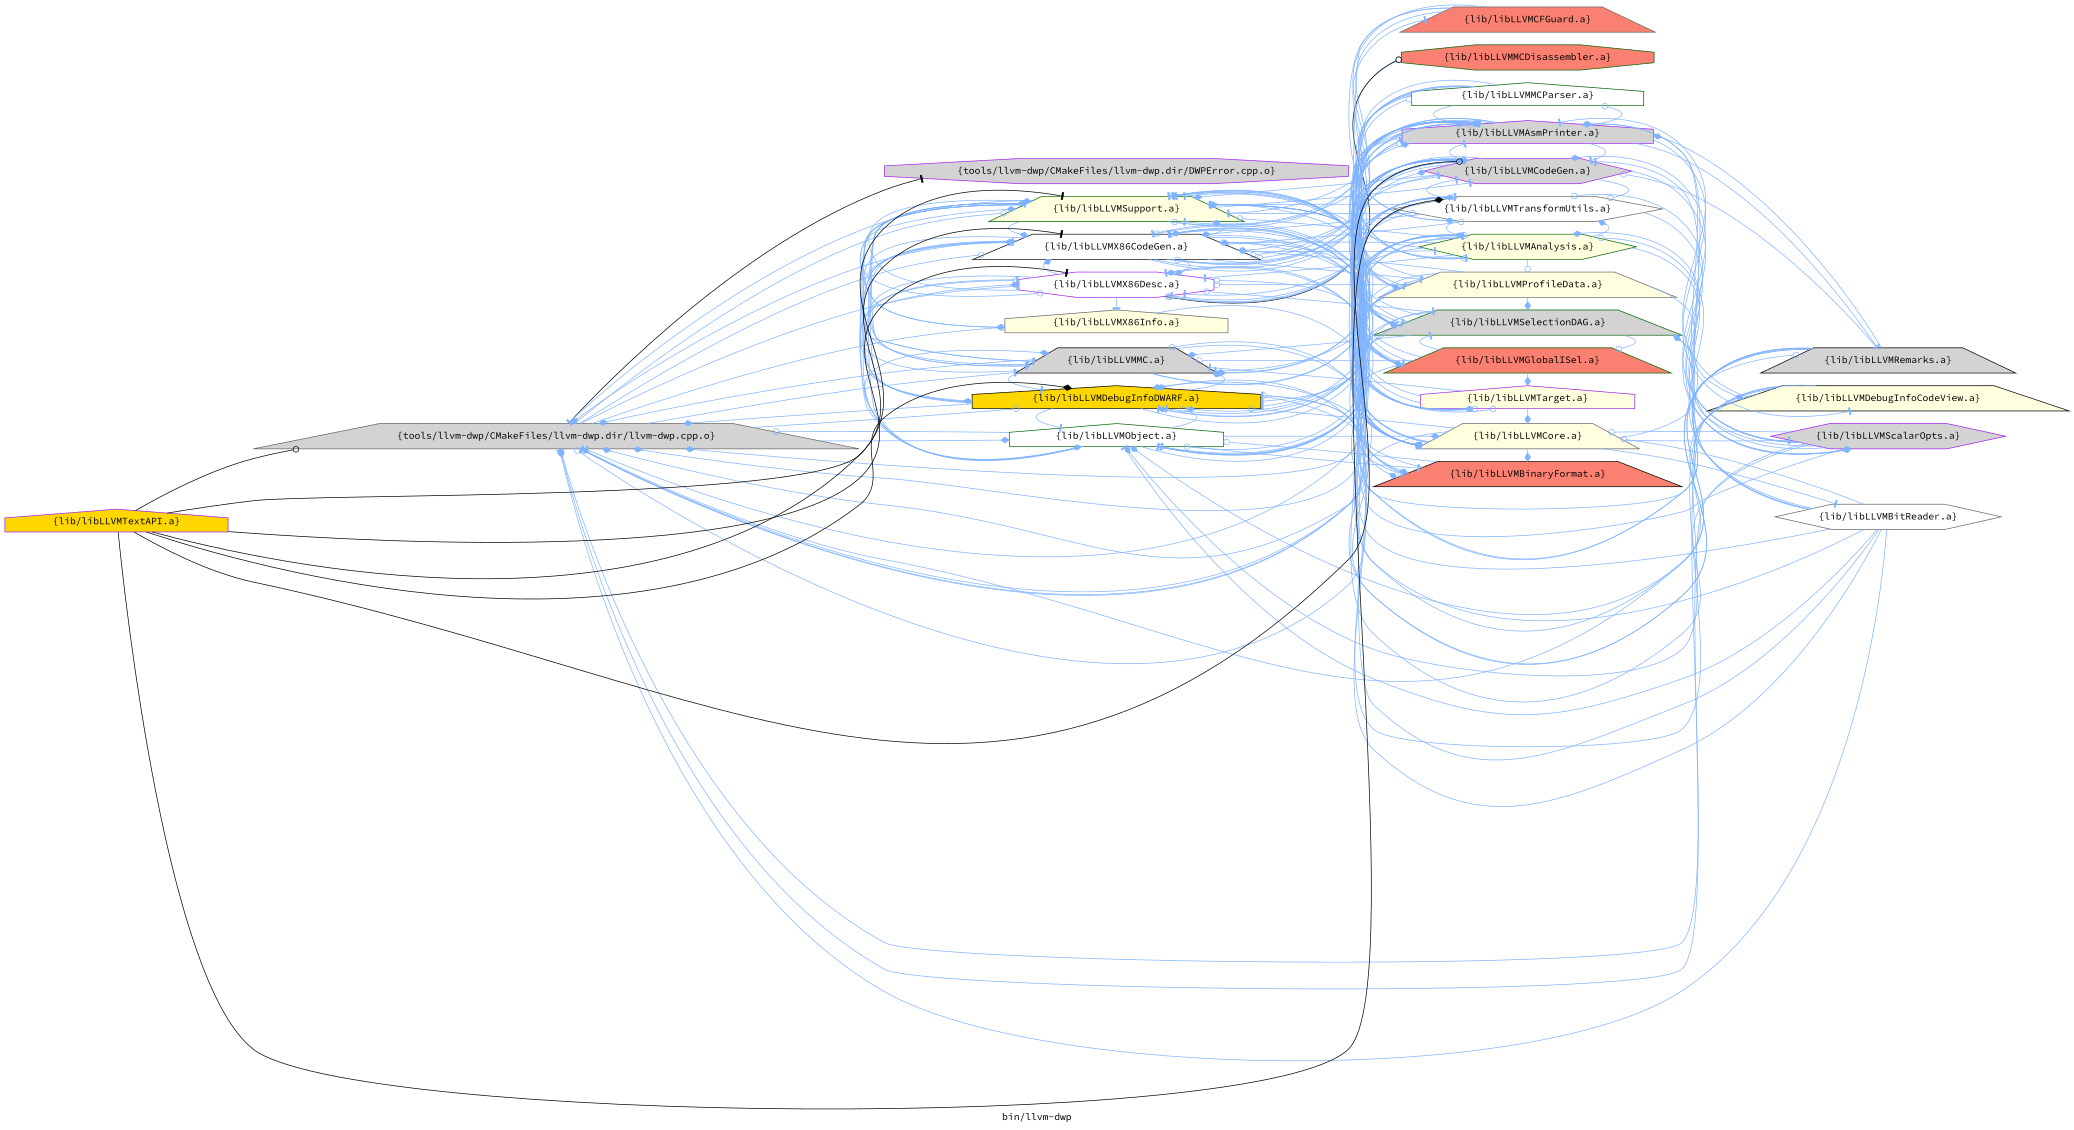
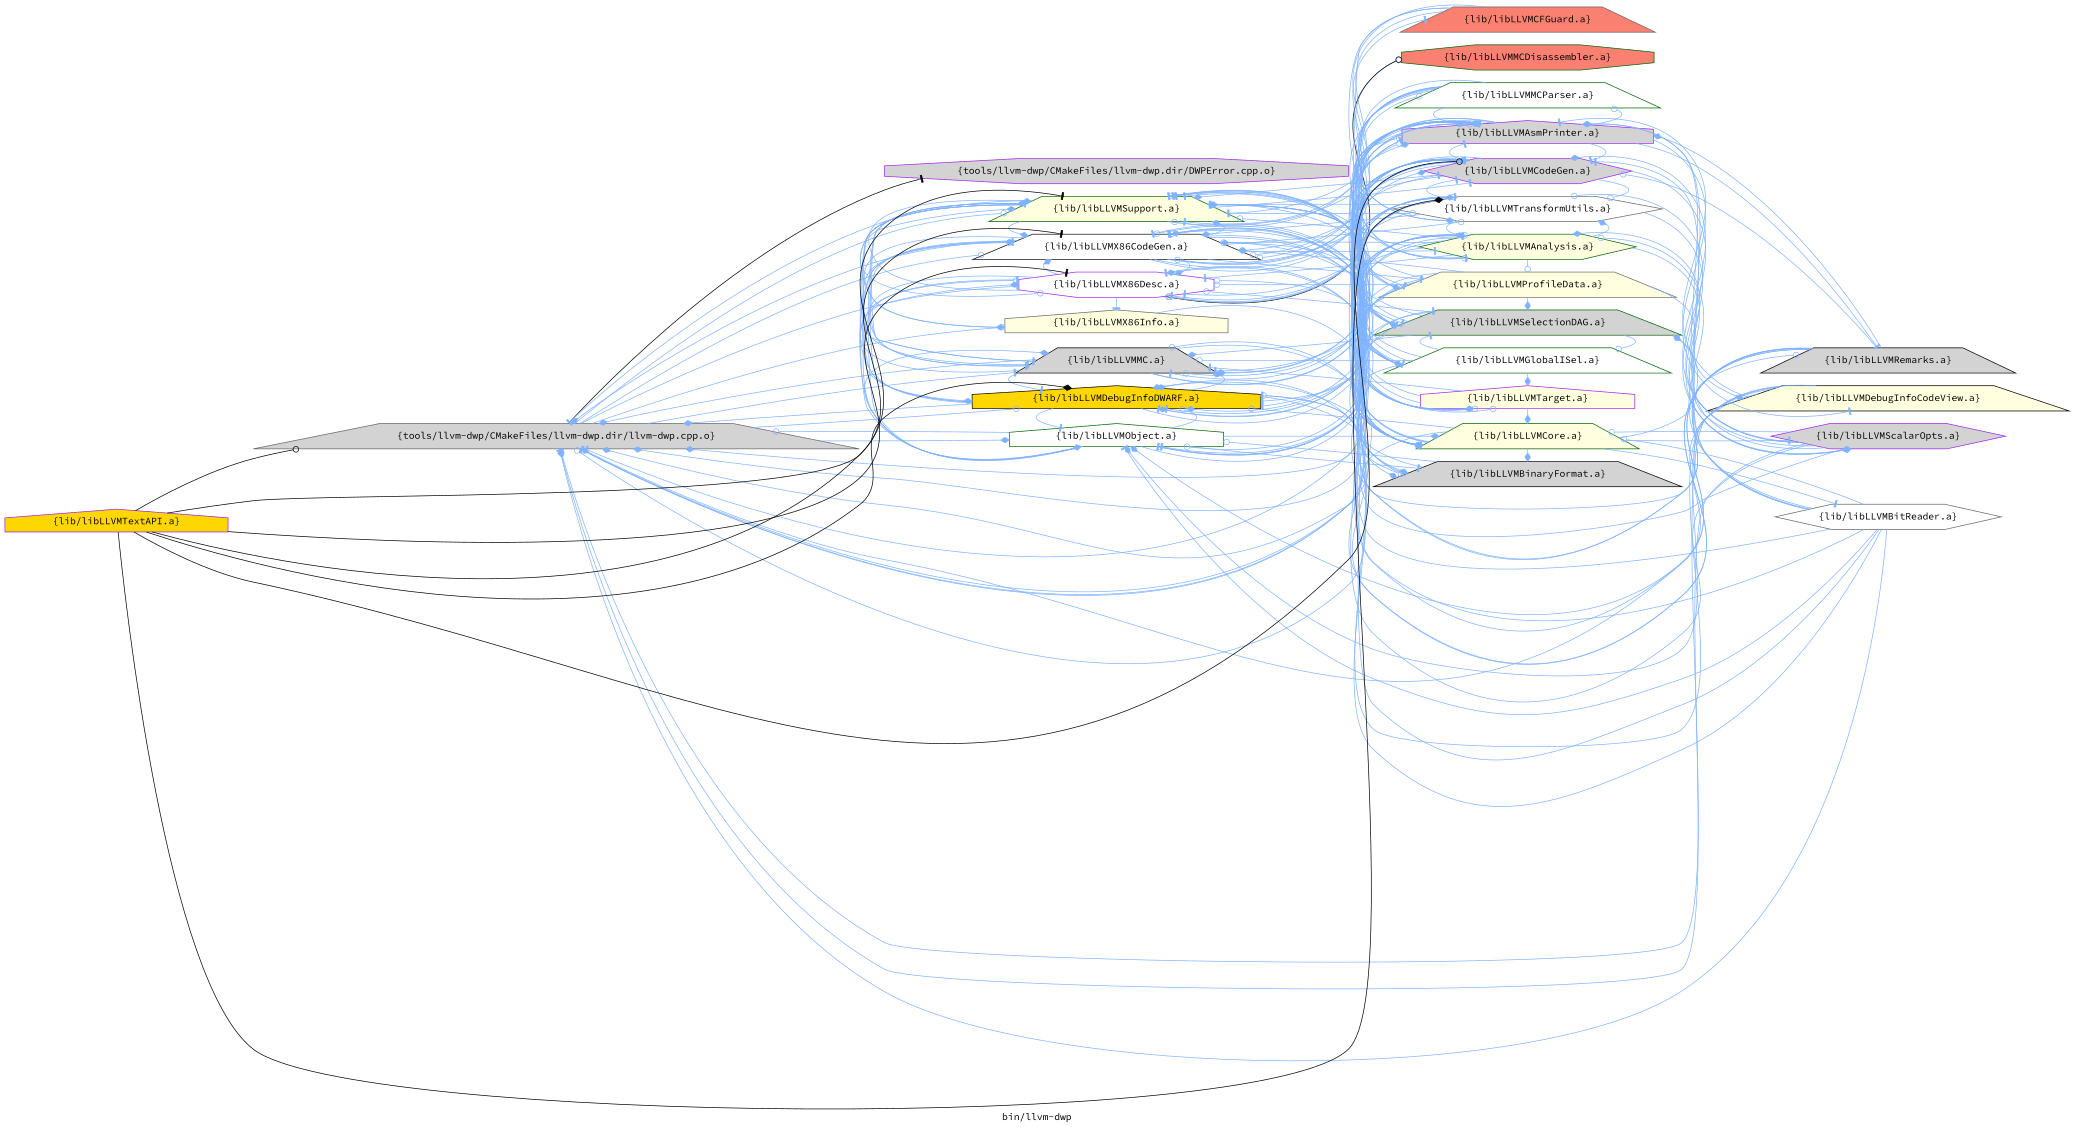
  digraph {
    fontname="Source Code Pro"
    label="bin/llvm-dwp"
    rankdir=LR
    node [color=darkgreen fillcolor=lightgrey fontname="Source Code Pro" group=1 shape=trapezium style=filled]
    edge [arrowhead=diamond fontname="Source Code Pro" color="0.600000 0.5 1"]
    n1 [color=gray40 label="{tools/llvm-dwp/CMakeFiles/llvm-dwp.dir/llvm-dwp.cpp.o}"]
    n2 [color=purple group=0 label="{tools/llvm-dwp/CMakeFiles/llvm-dwp.dir/DWPError.cpp.o}" shape=octagon]
    n3 [color=black fillcolor=white label="{lib/libLLVMX86CodeGen.a}"]
    n4 [color=purple fillcolor=white label="{lib/libLLVMX86Desc.a}" shape=octagon]
    n5 [color=gray40 fillcolor=lightyellow label="{lib/libLLVMX86Info.a}" shape=house]
    n6 [fillcolor=white label="{lib/libLLVMObject.a}" shape=house]
    n7 [color=black fillcolor=gold label="{lib/libLLVMDebugInfoDWARF.a}" shape=house]
    n8 [color=black label="{lib/libLLVMMC.a}"]
    n9 [fillcolor=lightyellow label="{lib/libLLVMSupport.a}"]
    n10 [color=purple label="{lib/libLLVMAsmPrinter.a}" shape=house]
    n11 [color=purple label="{lib/libLLVMCodeGen.a}" shape=hexagon]
-   n12 [color=gray40 fillcolor=lightyellow label="{lib/libLLVMCore.a}"]
+   n12 [fillcolor=lightyellow label="{lib/libLLVMCore.a}"]
    n13 [color=purple fillcolor=lightyellow label="{lib/libLLVMTarget.a}" shape=house]
    n14 [label="{lib/libLLVMSelectionDAG.a}"]
    n15 [fillcolor=lightyellow label="{lib/libLLVMAnalysis.a}" shape=hexagon]
-   n16 [fillcolor=salmon label="{lib/libLLVMGlobalISel.a}"]
+   n16 [fillcolor=white label="{lib/libLLVMGlobalISel.a}"]
    n17 [color=gray40 fillcolor=salmon label="{lib/libLLVMCFGuard.a}"]
    n18 [color=gray40 fillcolor=lightyellow label="{lib/libLLVMProfileData.a}"]
    n19 [color=gray40 fillcolor=white label="{lib/libLLVMTransformUtils.a}" shape=hexagon]
    n20 [fillcolor=salmon group=0 label="{lib/libLLVMMCDisassembler.a}" shape=octagon]
-   n21 [color=black fillcolor=salmon label="{lib/libLLVMBinaryFormat.a}"]
-   n22 [fillcolor=white label="{lib/libLLVMMCParser.a}" shape=house]
+   n21 [color=black label="{lib/libLLVMBinaryFormat.a}"]
+   n22 [fillcolor=white label="{lib/libLLVMMCParser.a}"]
    n23 [color=black label="{lib/libLLVMRemarks.a}"]
    n24 [color=black fillcolor=lightyellow label="{lib/libLLVMDebugInfoCodeView.a}"]
    n25 [color=purple label="{lib/libLLVMScalarOpts.a}" shape=hexagon]
    n26 [color=gray40 fillcolor=white label="{lib/libLLVMBitReader.a}" shape=hexagon]
    n27 [color=purple fillcolor=gold group=0 label="{lib/libLLVMTextAPI.a}" shape=house]
    subgraph sub_1 {
      rank=same
      n1
    }
    subgraph sub_2 {
      rank=same
      n2
      n3
      n4
      n5
      n6
      n7
      n8
      n9
    }
    subgraph sub_3 {
      rank=same
      n10
      n11
      n12
      n13
      n14
      n15
      n16
      n17
      n18
      n19
      n20
      n21
      n22
    }
    n1 -> n2 [arrowhead=tee color=""]
    n1 -> n3 [arrowhead=odot]
    n1 -> n4 [arrowhead=tee]
    n1 -> n5 [arrowhead=odot]
    n1 -> n6
    n1 -> n7 [arrowhead=odot]
    n1 -> n8 [arrowhead=tee]
    n1 -> n9 [arrowhead=odot]
    n3 -> n1
    n3 -> n4
    n3 -> n5
    n3 -> n8 [arrowhead=tee]
    n3 -> n9
    n3 -> n10 [arrowhead=odot]
    n3 -> n11 [arrowhead=tee]
    n3 -> n13 [arrowhead=odot]
    n3 -> n14 [arrowhead=tee]
    n3 -> n15 [arrowhead=tee]
    n3 -> n16 [arrowhead=tee]
    n3 -> n17 [arrowhead=tee]
    n3 -> n18 [arrowhead=tee]
    n3 -> n19 [arrowhead=odot]
    n3 -> n20 [arrowhead=odot]
    n4 -> n3
    n4 -> n5 [arrowhead=tee]
    n4 -> n8 [arrowhead=tee]
    n4 -> n9
    n4 -> n20 [arrowhead=odot color=""]
    n5 -> n9
    n5 -> n21 [arrowhead=odot]
    n6 -> n1 [arrowhead=odot]
    n6 -> n3
    n6 -> n4 [arrowhead=tee]
    n6 -> n7 [arrowhead=odot]
    n6 -> n8
    n6 -> n9
    n6 -> n10 [arrowhead=odot]
    n6 -> n12
    n6 -> n21 [arrowhead=tee]
    n6 -> n22 [arrowhead=odot]
    n7 -> n1
    n7 -> n3 [arrowhead=tee]
    n7 -> n4
    n7 -> n6 [arrowhead=tee]
    n7 -> n8
    n7 -> n9 [arrowhead=tee]
    n7 -> n10 [arrowhead=tee]
    n7 -> n21 [arrowhead=odot]
    n8 -> n1
    n8 -> n3 [arrowhead=odot]
    n8 -> n4 [arrowhead=odot]
    n8 -> n7 [arrowhead=tee]
    n8 -> n9
    n8 -> n10 [arrowhead=tee]
    n8 -> n11
    n8 -> n21
    n9 -> n1 [arrowhead=tee]
    n9 -> n3
    n9 -> n4 [arrowhead=odot]
    n9 -> n6
    n9 -> n7
    n9 -> n8 [arrowhead=tee]
    n9 -> n10
    n9 -> n11 [arrowhead=tee]
    n9 -> n18 [arrowhead=tee]
    n9 -> n19 [arrowhead=odot]
    n10 -> n1
    n10 -> n3 [arrowhead=odot]
    n10 -> n4 [arrowhead=odot]
    n10 -> n7
    n10 -> n8
    n10 -> n9 [arrowhead=tee]
    n10 -> n11 [arrowhead=tee]
    n10 -> n12 [arrowhead=odot]
    n10 -> n13 [arrowhead=odot]
    n10 -> n15 [arrowhead=tee]
    n10 -> n21
    n10 -> n22 [arrowhead=odot]
    n10 -> n23 [arrowhead=tee]
    n10 -> n24 [arrowhead=tee]
    n11 -> n1
    n11 -> n3 [arrowhead=odot]
    n11 -> n4 [arrowhead=tee]
    n11 -> n6 [arrowhead=tee]
    n11 -> n7 [arrowhead=tee]
    n11 -> n8
    n11 -> n9
    n11 -> n10 [arrowhead=tee]
    n11 -> n12 [arrowhead=odot]
    n11 -> n13
    n11 -> n14 [arrowhead=tee]
    n11 -> n15 [arrowhead=odot]
    n11 -> n16
    n11 -> n18
    n11 -> n19 [arrowhead=odot]
    n11 -> n25
    n12 -> n1
    n12 -> n3
    n12 -> n4
    n12 -> n7 [arrowhead=odot]
    n12 -> n9
    n12 -> n10 [arrowhead=odot]
    n12 -> n11 [arrowhead=odot]
    n12 -> n14 [arrowhead=tee]
    n12 -> n15 [arrowhead=odot]
    n12 -> n19 [arrowhead=odot]
    n12 -> n21
    n12 -> n23 [arrowhead=odot]
    n12 -> n25 [arrowhead=tee]
    n12 -> n26 [arrowhead=tee]
    n13 -> n3 [arrowhead=tee]
    n13 -> n8 [arrowhead=tee]
    n13 -> n9 [arrowhead=tee]
    n13 -> n10
    n13 -> n12
    n13 -> n15
    n14 -> n1 [arrowhead=tee]
    n14 -> n3 [arrowhead=tee]
    n14 -> n4 [arrowhead=odot]
    n14 -> n7 [arrowhead=tee]
    n14 -> n8
    n14 -> n9 [arrowhead=tee]
    n14 -> n10 [arrowhead=tee]
    n14 -> n11 [arrowhead=odot]
    n14 -> n12 [arrowhead=odot]
    n14 -> n13
    n14 -> n16 [arrowhead=odot]
    n14 -> n19 [arrowhead=tee]
    n15 -> n1 [arrowhead=tee]
    n15 -> n3 [arrowhead=odot]
    n15 -> n4 [arrowhead=tee]
-   n15 -> n6 [arrowhead=odot]
+   n15 -> n8 [arrowhead=odot]
    n15 -> n9 [arrowhead=odot]
    n15 -> n10
    n15 -> n11 [arrowhead=odot]
    n15 -> n12 [arrowhead=odot]
    n15 -> n14 [arrowhead=odot]
    n15 -> n16
    n15 -> n18 [arrowhead=odot]
    n15 -> n19
    n15 -> n25 [arrowhead=odot]
    n16 -> n3 [arrowhead=odot]
    n16 -> n8 [arrowhead=odot]
    n16 -> n9 [arrowhead=tee]
    n16 -> n10 [arrowhead=odot]
    n16 -> n11
    n16 -> n12 [arrowhead=tee]
    n16 -> n13
    n16 -> n14 [arrowhead=tee]
    n16 -> n15 [arrowhead=tee]
    n16 -> n19
    n17 -> n3 [arrowhead=odot]
    n17 -> n9 [arrowhead=odot]
    n17 -> n12 [arrowhead=odot]
    n17 -> n19
    n18 -> n1 [arrowhead=odot]
    n18 -> n3
    n18 -> n4 [arrowhead=odot]
    n18 -> n6 [arrowhead=tee]
    n18 -> n7 [arrowhead=tee]
    n18 -> n8 [arrowhead=tee]
    n18 -> n9 [arrowhead=tee]
    n18 -> n10
    n18 -> n11 [arrowhead=tee]
    n18 -> n12 [arrowhead=odot]
    n18 -> n14
    n18 -> n24
    n19 -> n1 [arrowhead=odot]
    n19 -> n3
    n19 -> n4 [arrowhead=tee]
    n19 -> n6 [arrowhead=odot]
    n19 -> n7
    n19 -> n9
    n19 -> n10 [arrowhead=odot]
    n19 -> n11 [arrowhead=tee]
    n19 -> n12
    n19 -> n14
    n19 -> n15
    n19 -> n25
    n21 -> n6 [arrowhead=odot]
    n21 -> n7
    n21 -> n9 [arrowhead=odot]
    n22 -> n1 [arrowhead=tee]
    n22 -> n3 [arrowhead=odot]
    n22 -> n4 [arrowhead=odot]
    n22 -> n6 [arrowhead=odot]
    n22 -> n7 [arrowhead=tee]
+   n22 -> n8 [arrowhead=tee]
    n22 -> n9 [arrowhead=tee]
    n22 -> n10
    n23 -> n1
    n23 -> n4 [arrowhead=tee]
    n23 -> n6
    n23 -> n7
    n23 -> n8 [arrowhead=odot]
    n23 -> n9 [arrowhead=tee]
    n23 -> n10
    n23 -> n11 [arrowhead=odot]
    n24 -> n1
    n24 -> n3 [arrowhead=odot]
    n24 -> n6
    n24 -> n7 [arrowhead=tee]
    n24 -> n9
    n24 -> n10 [arrowhead=tee]
    n25 -> n1 [arrowhead=tee]
    n25 -> n3 [arrowhead=tee]
    n25 -> n9 [arrowhead=odot]
    n25 -> n10
    n25 -> n11
    n25 -> n12 [arrowhead=odot]
    n25 -> n14
    n25 -> n15
    n25 -> n19 [arrowhead=odot]
    n26 -> n1
    n26 -> n3
    n26 -> n4 [arrowhead=odot]
    n26 -> n6 [arrowhead=tee]
    n26 -> n7 [arrowhead=odot]
    n26 -> n9 [arrowhead=tee]
    n26 -> n10
    n26 -> n11 [arrowhead=tee]
    n26 -> n12 [arrowhead=odot]
    n26 -> n14
    n26 -> n15 [arrowhead=odot]
    n27 -> n1 [arrowhead=odot color=""]
    n27 -> n3 [arrowhead=tee color=""]
    n27 -> n4 [arrowhead=tee color=""]
    n27 -> n7 [color=""]
    n27 -> n9 [arrowhead=tee color=""]
    n27 -> n11 [arrowhead=odot color=""]
    n27 -> n19 [color=""]
  }
